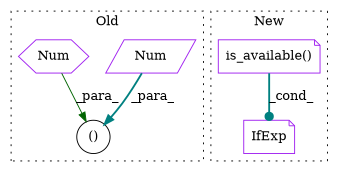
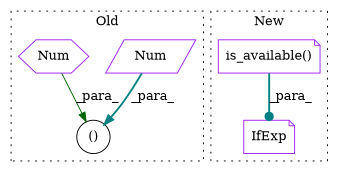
  digraph {
    node [a=76 l=1 shape=note color=purple]
    edge [color=teal style=bold arrowhead=normal]
    n1 [a=54 l=11 label="()" s=275 shape=circle color=black]
    n2 [label=Num s=277 shape=parallelogram]
    n3 [label=Num s=274 shape=hexagon]
    n4 [a=75 l=25 label="is_available()" s=325]
    n5 [a=51 l="4,6" label=IfExp s="321,350"]
    subgraph cluster_1 {
      label=Old
      style=dotted
      n1
      n2
      n3
    }
    subgraph cluster_2 {
      label=New
      style=dotted
      n4
      n5
    }
    n2 -> n1 [label=_para_]
    n3 -> n1 [label=_para_ color=darkgreen style=solid]
-   n4 -> n5 [label=_cond_ arrowhead=dot]
+   n4 -> n5 [label=_para_ arrowhead=dot]
  }
